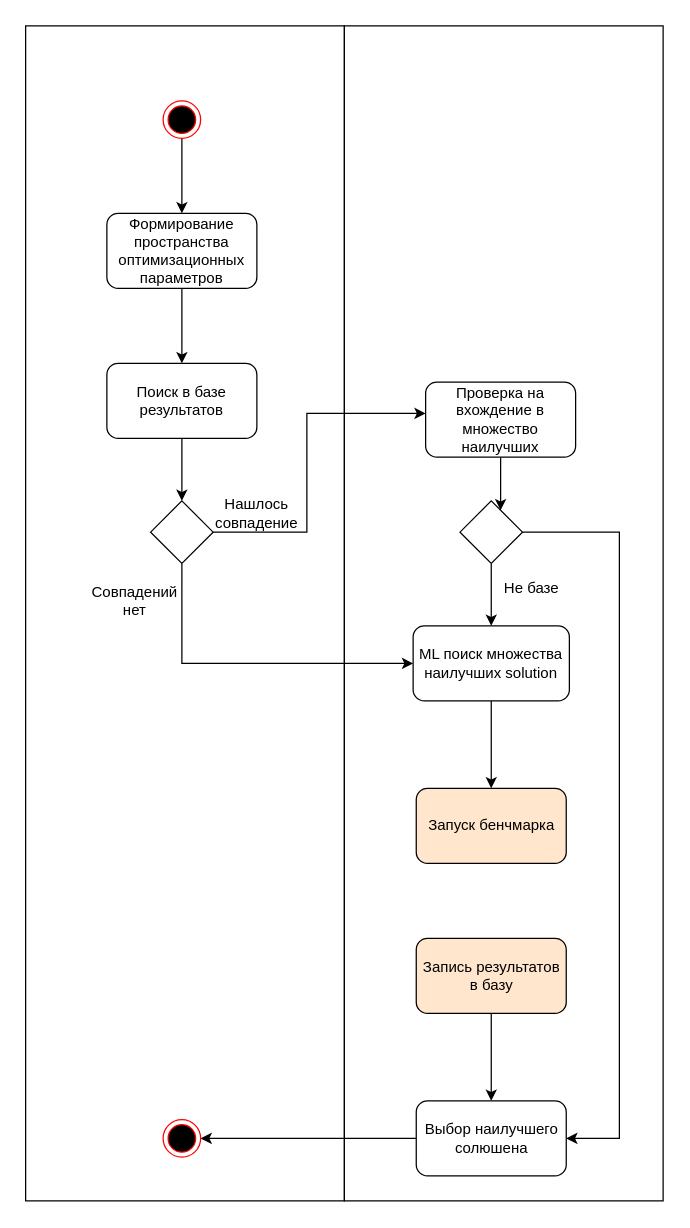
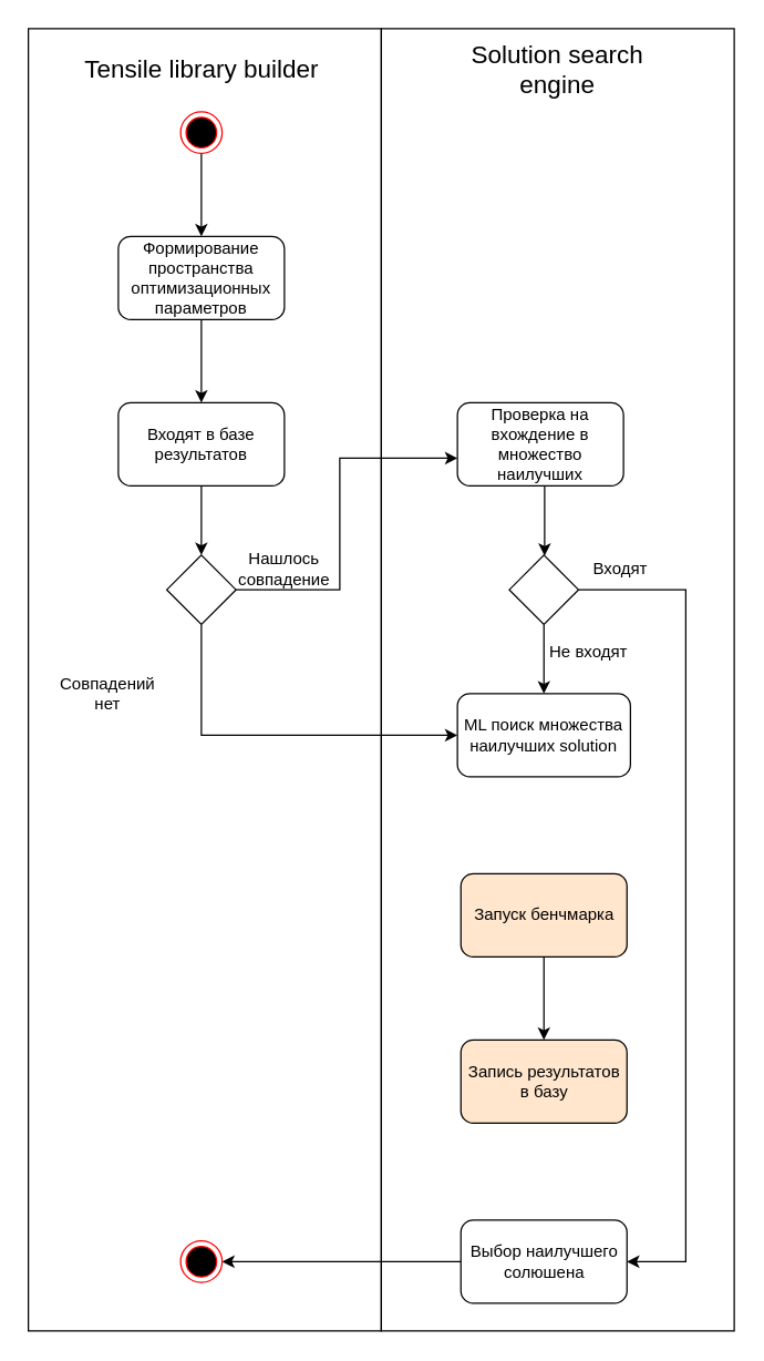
  <mxCell id="0" />
  <mxCell id="1" parent="0" />
  <mxCell id="2" value="" style="rounded=0;whiteSpace=wrap;html=1;fillColor=none;" parent="1" vertex="1"><mxGeometry x="20" y="20" width="255" height="940" as="geometry" /></mxCell>
  <mxCell id="3" value="" style="rounded=0;whiteSpace=wrap;html=1;fillColor=none;" parent="1" vertex="1"><mxGeometry x="275" y="20" width="255" height="940" as="geometry" /></mxCell>
+ <mxCell id="4" value="&lt;font style=&quot;font-size: 18px&quot;&gt;Tensile library builder&lt;/font&gt;" style="text;html=1;strokeColor=none;fillColor=none;align=center;verticalAlign=middle;whiteSpace=wrap;rounded=0;" parent="1" vertex="1"><mxGeometry x="53.75" y="40" width="182.5" height="20" as="geometry" /></mxCell>
+ <mxCell id="5" value="&lt;font style=&quot;font-size: 18px&quot;&gt;Solution search engine&lt;/font&gt;" style="text;html=1;strokeColor=none;fillColor=none;align=center;verticalAlign=middle;whiteSpace=wrap;rounded=0;" parent="1" vertex="1"><mxGeometry x="330" y="40" width="145" height="20" as="geometry" /></mxCell>
  <mxCell id="6" style="edgeStyle=orthogonalEdgeStyle;rounded=0;orthogonalLoop=1;jettySize=auto;html=1;" parent="1" source="7" target="9" edge="1"><mxGeometry relative="1" as="geometry" /></mxCell>
  <mxCell id="7" value="Формирование пространства оптимизационных параметров" style="rounded=1;whiteSpace=wrap;html=1;" parent="1" vertex="1"><mxGeometry x="85" y="170" width="120" height="60" as="geometry" /></mxCell>
  <mxCell id="8" style="edgeStyle=orthogonalEdgeStyle;rounded=0;orthogonalLoop=1;jettySize=auto;html=1;" parent="1" source="9" target="14" edge="1"><mxGeometry relative="1" as="geometry" /></mxCell>
- <mxCell id="9" value="Поиск в базе результатов" style="rounded=1;whiteSpace=wrap;html=1;fillColor=#ffffff;" parent="1" vertex="1"><mxGeometry x="85" y="290" width="120" height="60" as="geometry" /></mxCell>
- <mxCell id="10" style="edgeStyle=orthogonalEdgeStyle;rounded=0;orthogonalLoop=1;jettySize=auto;html=1;" parent="1" source="11" target="18" edge="1"><mxGeometry relative="1" as="geometry" /></mxCell>
+ <mxCell id="9" value="Входят в базе результатов" style="rounded=1;whiteSpace=wrap;html=1;fillColor=#ffffff;" parent="1" vertex="1"><mxGeometry x="85" y="290" width="120" height="60" as="geometry" /></mxCell>
  <mxCell id="11" value="ML поиск множества наилучших solution" style="rounded=1;whiteSpace=wrap;html=1;fillColor=#ffffff;" parent="1" vertex="1"><mxGeometry x="330" y="500" width="125" height="60" as="geometry" /></mxCell>
  <mxCell id="12" style="edgeStyle=orthogonalEdgeStyle;rounded=0;orthogonalLoop=1;jettySize=auto;html=1;" parent="1" source="14" target="16" edge="1"><mxGeometry relative="1" as="geometry"><mxPoint x="265" y="370" as="targetPoint" /><Array as="points"><mxPoint x="245" y="425" /><mxPoint x="245" y="330" /></Array></mxGeometry></mxCell>
  <mxCell id="13" style="edgeStyle=orthogonalEdgeStyle;rounded=0;orthogonalLoop=1;jettySize=auto;html=1;" parent="1" source="14" target="11" edge="1"><mxGeometry relative="1" as="geometry"><Array as="points"><mxPoint x="145" y="530" /></Array></mxGeometry></mxCell>
  <mxCell id="14" value="" style="rhombus;whiteSpace=wrap;html=1;fillColor=#ffffff;" parent="1" vertex="1"><mxGeometry x="120" y="400" width="50" height="50" as="geometry" /></mxCell>
  <mxCell id="15" style="edgeStyle=orthogonalEdgeStyle;rounded=0;orthogonalLoop=1;jettySize=auto;html=1;" parent="1" source="16" target="21" edge="1"><mxGeometry relative="1" as="geometry"><Array as="points"><mxPoint x="393" y="360" /><mxPoint x="393" y="360" /></Array></mxGeometry></mxCell>
- <mxCell id="16" value="Проверка на вхождение в множество наилучших" style="rounded=1;whiteSpace=wrap;html=1;fillColor=#ffffff;" parent="1" vertex="1"><mxGeometry x="340" y="305" width="120" height="60" as="geometry" /></mxCell>
+ <mxCell id="16" value="Проверка на вхождение в множество наилучших" style="rounded=1;whiteSpace=wrap;html=1;fillColor=#ffffff;" parent="1" vertex="1"><mxGeometry x="330" y="290" width="120" height="60" as="geometry" /></mxCell>
+ <mxCell id="17" style="edgeStyle=orthogonalEdgeStyle;rounded=0;orthogonalLoop=1;jettySize=auto;html=1;" parent="1" source="18" target="29" edge="1"><mxGeometry relative="1" as="geometry" /></mxCell>
  <mxCell id="18" value="Запуск бенчмарка" style="rounded=1;whiteSpace=wrap;html=1;fillColor=#ffe6cc;" parent="1" vertex="1"><mxGeometry x="332.5" y="630" width="120" height="60" as="geometry" /></mxCell>
  <mxCell id="19" style="edgeStyle=orthogonalEdgeStyle;rounded=0;orthogonalLoop=1;jettySize=auto;html=1;" parent="1" source="21" target="11" edge="1"><mxGeometry relative="1" as="geometry"><Array as="points"><mxPoint x="393" y="470" /><mxPoint x="393" y="470" /></Array></mxGeometry></mxCell>
  <mxCell id="20" style="edgeStyle=orthogonalEdgeStyle;rounded=0;orthogonalLoop=1;jettySize=auto;html=1;entryX=1;entryY=0.5;entryDx=0;entryDy=0;" parent="1" source="21" target="26" edge="1"><mxGeometry relative="1" as="geometry"><Array as="points"><mxPoint x="495" y="425" /><mxPoint x="495" y="910" /></Array></mxGeometry></mxCell>
  <mxCell id="21" value="" style="rhombus;whiteSpace=wrap;html=1;fillColor=#ffffff;" parent="1" vertex="1"><mxGeometry x="367.5" y="400" width="50" height="50" as="geometry" /></mxCell>
  <mxCell id="22" value="Нашлось совпадение" style="text;html=1;strokeColor=none;fillColor=none;align=center;verticalAlign=middle;whiteSpace=wrap;rounded=0;" parent="1" vertex="1"><mxGeometry x="185" y="400" width="40" height="20" as="geometry" /></mxCell>
- <mxCell id="23" value="Совпадений нет" style="text;html=1;strokeColor=none;fillColor=none;align=center;verticalAlign=middle;whiteSpace=wrap;rounded=0;" parent="1" vertex="1"><mxGeometry x="90" y="470" width="35" height="20" as="geometry" /></mxCell>
- <mxCell id="24" value="Не базе" style="text;html=1;strokeColor=none;fillColor=none;align=center;verticalAlign=middle;whiteSpace=wrap;rounded=0;" parent="1" vertex="1"><mxGeometry x="395" y="460" width="60" height="20" as="geometry" /></mxCell>
+ <mxCell id="23" value="Совпадений нет" style="text;html=1;strokeColor=none;fillColor=none;align=center;verticalAlign=middle;whiteSpace=wrap;rounded=0;" parent="1" vertex="1"><mxGeometry x="60" y="490" width="35" height="20" as="geometry" /></mxCell>
+ <mxCell id="24" value="Не входят" style="text;html=1;strokeColor=none;fillColor=none;align=center;verticalAlign=middle;whiteSpace=wrap;rounded=0;" parent="1" vertex="1"><mxGeometry x="395" y="460" width="60" height="20" as="geometry" /></mxCell>
  <mxCell id="25" style="edgeStyle=orthogonalEdgeStyle;rounded=0;orthogonalLoop=1;jettySize=auto;html=1;" parent="1" source="26" target="30" edge="1"><mxGeometry relative="1" as="geometry" /></mxCell>
  <mxCell id="26" value="Выбор наилучшего солюшена" style="rounded=1;whiteSpace=wrap;html=1;fillColor=#ffffff;" parent="1" vertex="1"><mxGeometry x="332.5" y="880" width="120" height="60" as="geometry" /></mxCell>
- <mxCell id="28" style="edgeStyle=orthogonalEdgeStyle;rounded=0;orthogonalLoop=1;jettySize=auto;html=1;" parent="1" source="29" target="26" edge="1"><mxGeometry relative="1" as="geometry" /></mxCell>
+ <mxCell id="27" value="Входят" style="text;html=1;strokeColor=none;fillColor=none;align=center;verticalAlign=middle;whiteSpace=wrap;rounded=0;" parent="1" vertex="1"><mxGeometry x="417.5" y="400" width="60" height="20" as="geometry" /></mxCell>
  <mxCell id="29" value="Запись результатов в базу" style="rounded=1;whiteSpace=wrap;html=1;fillColor=#ffe6cc;" parent="1" vertex="1"><mxGeometry x="332.5" y="750" width="120" height="60" as="geometry" /></mxCell>
  <mxCell id="30" value="" style="ellipse;html=1;shape=endState;fillColor=#000000;strokeColor=#ff0000;" parent="1" vertex="1"><mxGeometry x="130" y="895" width="30" height="30" as="geometry" /></mxCell>
  <mxCell id="31" style="edgeStyle=orthogonalEdgeStyle;rounded=0;orthogonalLoop=1;jettySize=auto;html=1;" parent="1" source="32" target="7" edge="1"><mxGeometry relative="1" as="geometry" /></mxCell>
  <mxCell id="32" value="" style="ellipse;html=1;shape=endState;fillColor=#000000;strokeColor=#ff0000;" parent="1" vertex="1"><mxGeometry x="130" y="80" width="30" height="30" as="geometry" /></mxCell>
